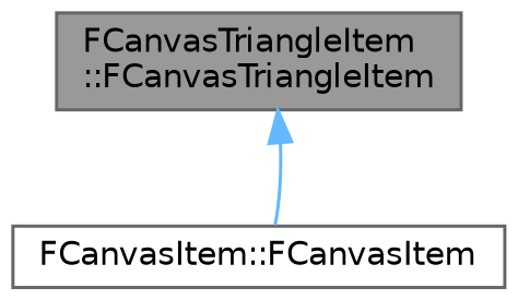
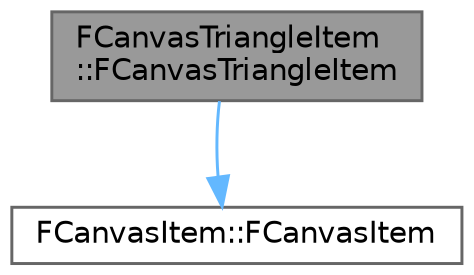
  digraph {
    rankdir=TB
    node [fontname=Helvetica fontsize=10 shape=box style=filled]
    n1 [color=gray40 fillcolor=grey60 fontcolor=black height=0.2 label="FCanvasTriangleItem\l::FCanvasTriangleItem" width=0.4]
    n2 [color=grey40 fillcolor=white height=0.2 label="FCanvasItem::FCanvasItem" width=0.4]
-   n2 -> n1 [color=steelblue1 fontname=Helvetica fontsize=10 labelfontname=Helvetica labelfontsize=10 style=solid]
+   n1 -> n2 [color=steelblue1 fontname=Helvetica fontsize=10 labelfontname=Helvetica labelfontsize=10 style=solid]
  }
